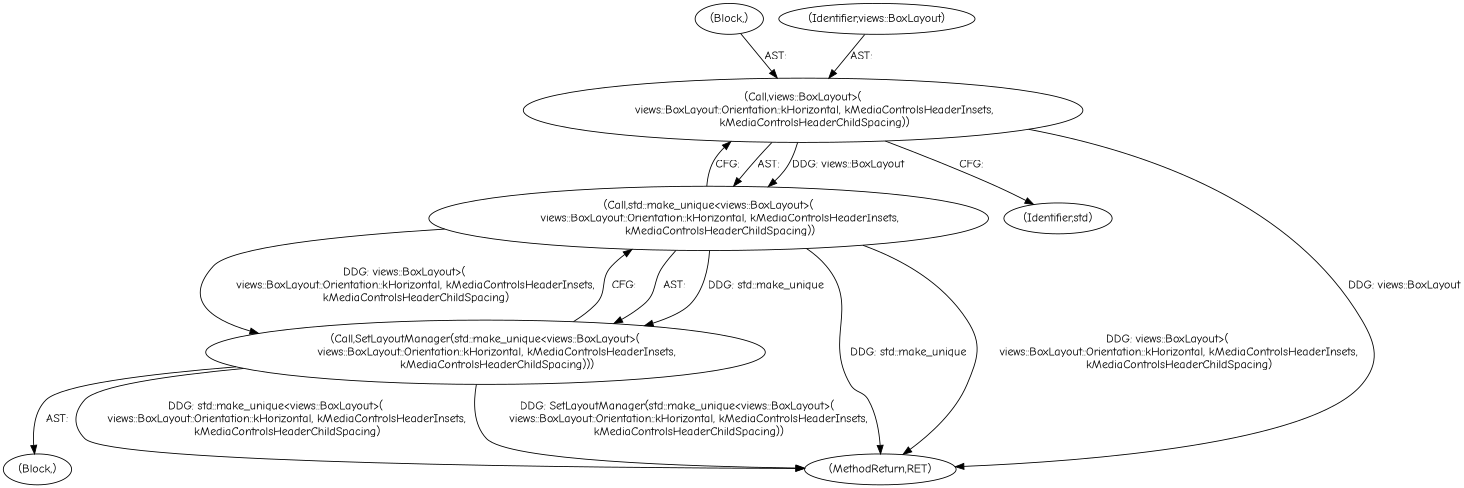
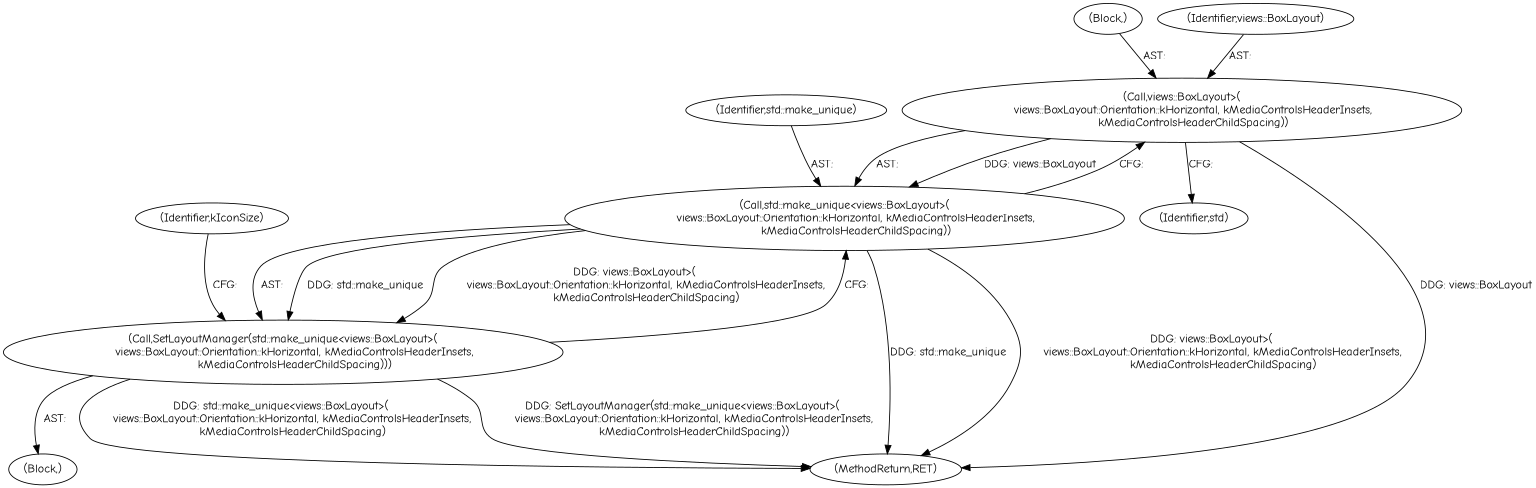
  digraph {
    fontname="Comic Neue"
    node [fontname="Comic Neue"]
    edge [fontname="Comic Neue"]
    n1 [label="(Call,views::BoxLayout>(\n      views::BoxLayout::Orientation::kHorizontal, kMediaControlsHeaderInsets,\n      kMediaControlsHeaderChildSpacing))"]
    n2 [label="(Call,std::make_unique<views::BoxLayout>(\n      views::BoxLayout::Orientation::kHorizontal, kMediaControlsHeaderInsets,\n      kMediaControlsHeaderChildSpacing))"]
    n3 [label="(Identifier,std)"]
    n4 [label="(MethodReturn,RET)"]
    n5 [label="(Call,SetLayoutManager(std::make_unique<views::BoxLayout>(\n      views::BoxLayout::Orientation::kHorizontal, kMediaControlsHeaderInsets,\n      kMediaControlsHeaderChildSpacing)))"]
    n6 [label="(Block,)"]
+   n7 [label="(Identifier,std::make_unique)"]
    n8 [label="(Block,)"]
    n9 [label="(Identifier,views::BoxLayout)"]
+   n10 [label="(Identifier,kIconSize)"]
    n1 -> n2 [label="AST: "]
    n1 -> n2 [label="DDG: views::BoxLayout"]
    n1 -> n3 [label="CFG: "]
    n1 -> n4 [label="DDG: views::BoxLayout"]
    n2 -> n1 [label="CFG: "]
    n2 -> n4 [label="DDG: std::make_unique"]
    n2 -> n4 [label="DDG: views::BoxLayout>(\n      views::BoxLayout::Orientation::kHorizontal, kMediaControlsHeaderInsets,\n      kMediaControlsHeaderChildSpacing)"]
    n2 -> n5 [label="AST: "]
    n2 -> n5 [label="DDG: std::make_unique"]
    n2 -> n5 [label="DDG: views::BoxLayout>(\n      views::BoxLayout::Orientation::kHorizontal, kMediaControlsHeaderInsets,\n      kMediaControlsHeaderChildSpacing)"]
    n5 -> n2 [label="CFG: "]
    n5 -> n4 [label="DDG: std::make_unique<views::BoxLayout>(\n      views::BoxLayout::Orientation::kHorizontal, kMediaControlsHeaderInsets,\n      kMediaControlsHeaderChildSpacing)"]
    n5 -> n4 [label="DDG: SetLayoutManager(std::make_unique<views::BoxLayout>(\n      views::BoxLayout::Orientation::kHorizontal, kMediaControlsHeaderInsets,\n      kMediaControlsHeaderChildSpacing))"]
    n5 -> n6 [label="AST: "]
+   n7 -> n2 [label="AST: "]
    n8 -> n1 [label="AST: "]
    n9 -> n1 [label="AST: "]
+   n10 -> n5 [label="CFG: "]
  }
